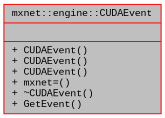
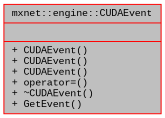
  digraph {
    fontname="Liberation Mono"
-   n1 [color=red fillcolor=grey75 fontcolor=black fontname="Liberation Mono" fontsize=10 height=0.2 label="{mxnet::engine::CUDAEvent\n||+ CUDAEvent()\l+ CUDAEvent()\l+ CUDAEvent()\l+ mxnet=()\l+ ~CUDAEvent()\l+ GetEvent()\l}" shape=record style=filled width=0.4]
+   n1 [color=red fillcolor=grey75 fontcolor=black fontname="Liberation Mono" fontsize=10 height=0.2 label="{mxnet::engine::CUDAEvent\n||+ CUDAEvent()\l+ CUDAEvent()\l+ CUDAEvent()\l+ operator=()\l+ ~CUDAEvent()\l+ GetEvent()\l}" shape=record style=filled width=0.4]
  }
